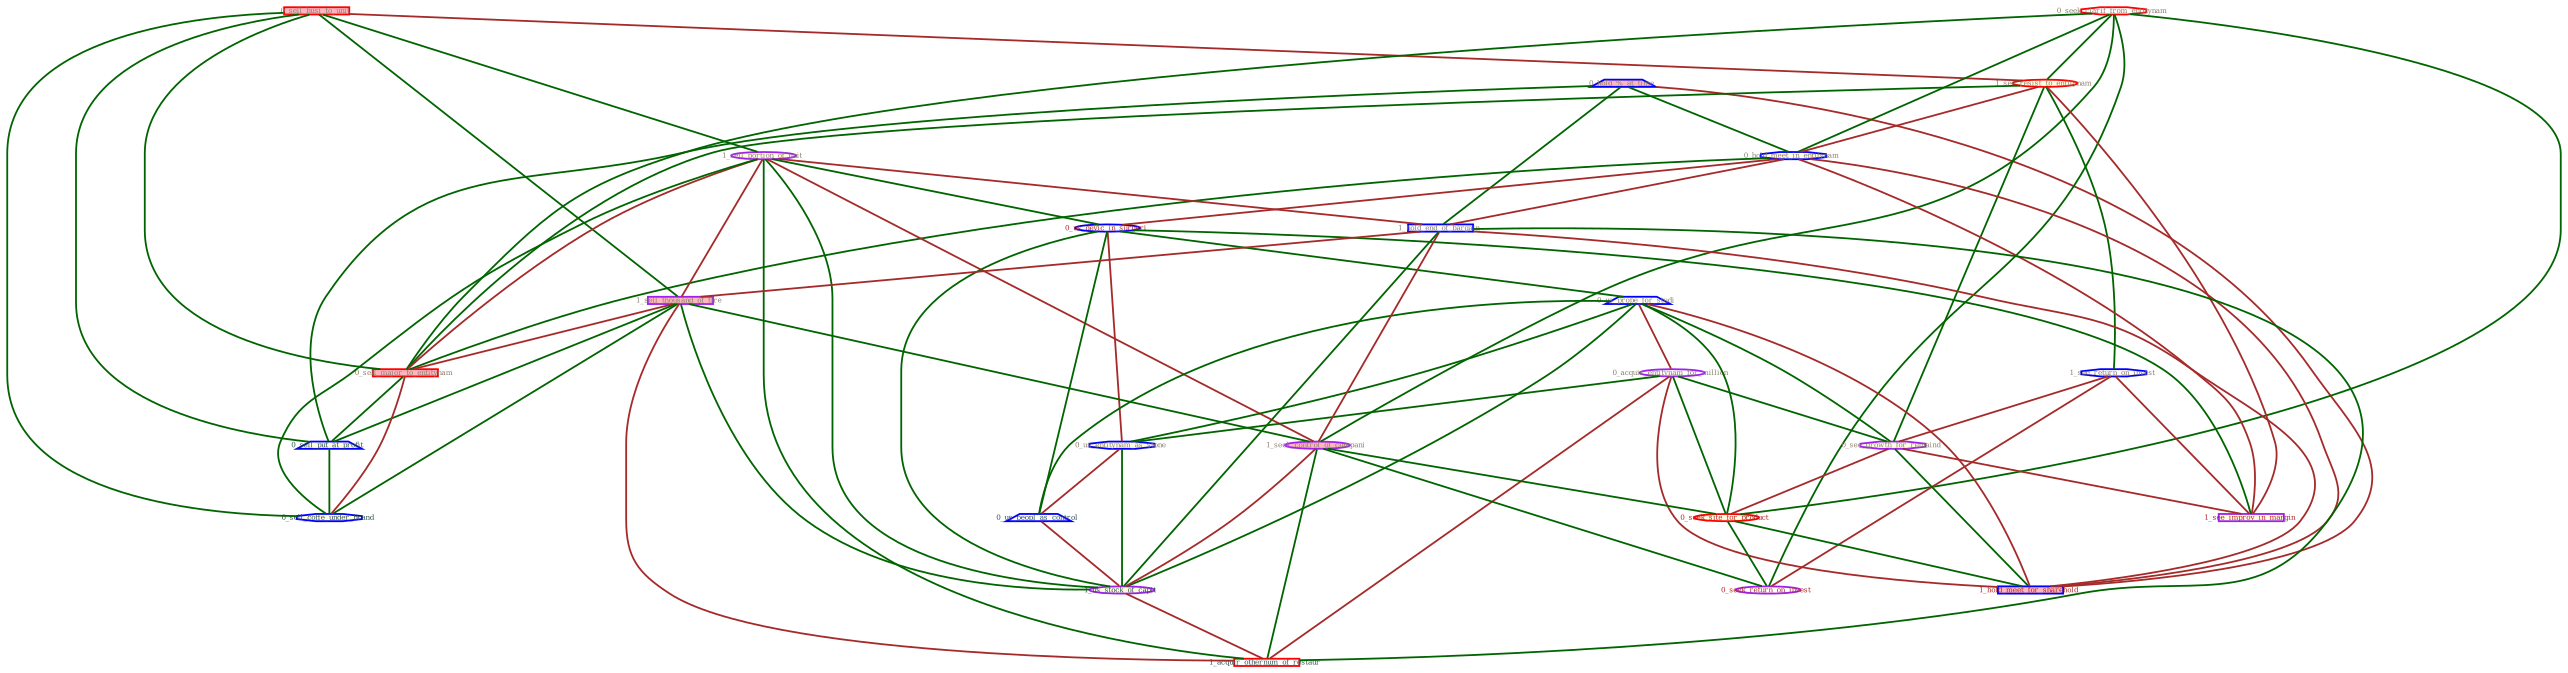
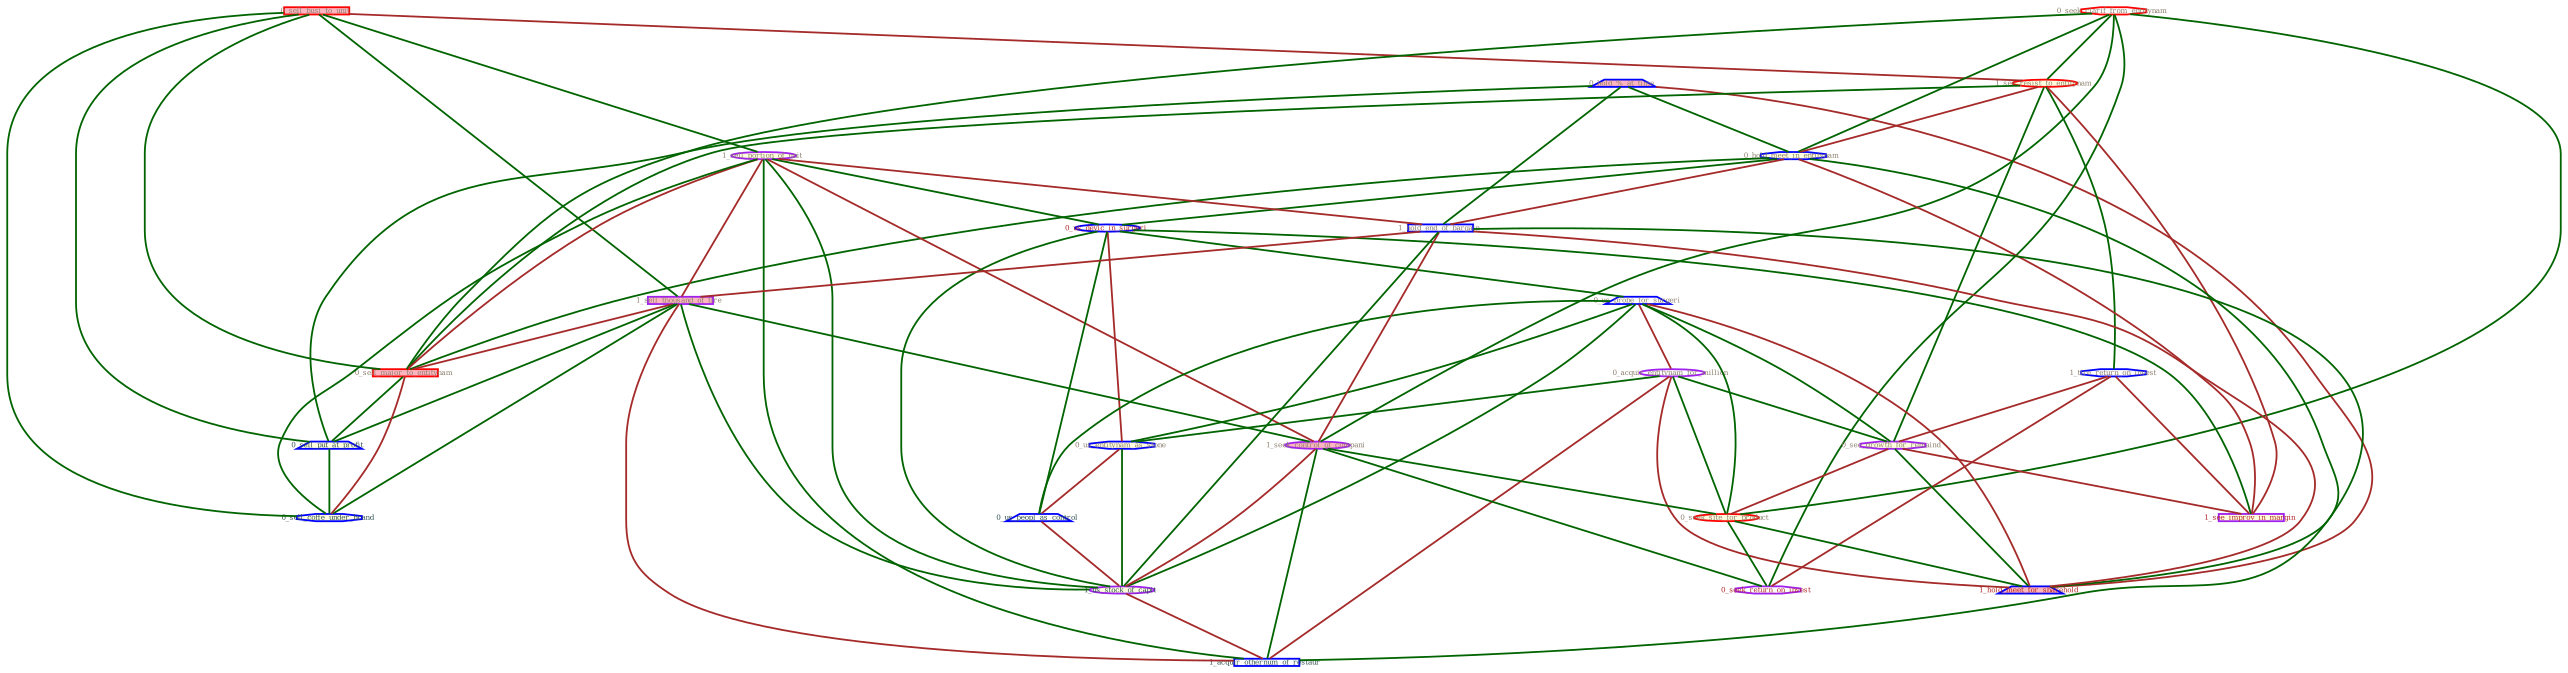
  graph {
    node [color=blue fillcolor=lightyellow fixedsize=true fontcolor="#8b7d6b" fontsize=4 shape=box style=filled]
    edge [color=darkgreen w=1]
    "0_sell_busi_to_unit " [color=red fillcolor=lightpink height=.06 width=.5]
    "0_hold_%_at_time " [fillcolor=lightpink height=.06 shape=trapezium width=.5]
    "0_seek_clarif_from_entitynam " [color=red fillcolor=white height=.06 shape=octagon width=.5]
    "1_see_resist_to_entitynam " [color=red height=.06 shape=ellipse width=.5]
    "0_hold_meet_in_entitynam " [height=.06 shape=octagon width=.5]
    "1_sell_portion_of_unit " [color=purple height=.06 shape=ellipse width=.5]
    "0_us_devic_in_surgeri " [fillcolor=white fontcolor="#b22222" height=.06 shape=ellipse width=.5]
-   "0_us_probe_for_studi " [fillcolor=white height=.06 shape=trapezium width=.5]
-   "1_see_return_on_invest " [fillcolor=white height=.06 shape=octagon width=.5]
+   "0_us_probe_for_studi " [fillcolor=white height=.06 shape=trapezium width=.5 label="0_us_probe_for_surgeri"]
+   "1_see_return_on_invest " [fillcolor=white height=.06 shape=octagon width=.5 label="1_tire_return_on_invest"]
    "0_acquir_entitynam_for_million " [color=purple fillcolor=white height=.06 shape=ellipse width=.5]
    "1_hold_end_of_bargain " [fillcolor=white height=.06 width=.5]
    "0_us_entitynam_as_stone " [height=.06 shape=octagon width=.5]
    "1_sell_thousand_of_tire " [color=purple fillcolor=lightpink height=.06 width=.5]
    "0_see_growth_for_remaind " [color=purple height=.06 shape=octagon width=.5]
    "1_seek_control_of_compani " [color=purple fillcolor=lightpink height=.06 shape=ellipse width=.5]
    "0_sell_major_to_entitynam " [color=red fillcolor=lightpink height=.06 width=.5]
-   "0_seek_site_for_product " [color=red fontcolor="#b22222" height=.06 shape=ellipse width=.5]
-   "0_seek_return_on_invest " [color=purple fillcolor=white fontcolor="#b22222" height=.06 shape=ellipse width=.5]
+   "0_seek_site_for_product " [color=red height=.06 shape=ellipse width=.5]
+   "0_seek_return_on_invest " [color=purple fillcolor=white fontcolor="#b22222" height=.06 shape=octagon width=.5]
    "1_see_improv_in_margin " [color=purple fontcolor="#b22222" height=.06 width=.5]
-   "1_hold_meet_for_sharehold " [fillcolor=lightpink fontcolor="#b22222" height=.06 width=.5]
+   "1_hold_meet_for_sharehold " [fillcolor=lightpink fontcolor="#b22222" height=.06 shape=trapezium width=.5]
    "0_sell_put_at_profit " [fontcolor="#2f4f4f" height=.06 shape=trapezium width=.5]
    "0_sell_coffe_under_brand " [fontcolor="#2f4f4f" height=.06 shape=octagon width=.5]
    "1_us_stock_of_capit " [color=purple fontcolor="#2f4f4f" height=.06 shape=ellipse width=.5]
-   "1_acquir_othernum_of_restaur " [color=red fillcolor=white fontcolor="#2f4f4f" height=.06 width=.5]
+   "1_acquir_othernum_of_restaur " [fillcolor=white fontcolor="#2f4f4f" height=.06 width=.5]
    "0_us_peopl_as_control " [fillcolor=white fontcolor="#2f4f4f" height=.06 shape=trapezium width=.5]
    subgraph sub_1 {
      "0_sell_busi_to_unit "
      "0_hold_%_at_time "
      "0_seek_clarif_from_entitynam "
      "1_see_resist_to_entitynam "
      "0_hold_meet_in_entitynam "
      "1_sell_portion_of_unit "
      "0_us_devic_in_surgeri "
      "0_us_probe_for_studi "
      "1_see_return_on_invest "
      "0_acquir_entitynam_for_million "
      "1_hold_end_of_bargain "
      "0_us_entitynam_as_stone "
      "1_sell_thousand_of_tire "
      "0_see_growth_for_remaind "
      "1_seek_control_of_compani "
      "0_sell_major_to_entitynam "
      "0_seek_site_for_product "
    }
    subgraph sub_2 {
      "0_seek_return_on_invest "
      "1_see_improv_in_margin "
      "1_hold_meet_for_sharehold "
    }
    "0_sell_busi_to_unit " -- "1_see_resist_to_entitynam " [color=brown]
    "0_sell_busi_to_unit " -- "1_sell_portion_of_unit " [w=2]
    "0_sell_busi_to_unit " -- "1_sell_thousand_of_tire "
    "0_sell_busi_to_unit " -- "0_sell_major_to_entitynam " [w=2]
    "0_sell_busi_to_unit " -- "0_sell_put_at_profit "
    "0_sell_busi_to_unit " -- "0_sell_coffe_under_brand "
    "0_hold_%_at_time " -- "0_hold_meet_in_entitynam "
    "0_hold_%_at_time " -- "1_hold_end_of_bargain "
    "0_hold_%_at_time " -- "1_hold_meet_for_sharehold " [color=brown]
    "0_hold_%_at_time " -- "0_sell_put_at_profit "
    "0_seek_clarif_from_entitynam " -- "1_see_resist_to_entitynam "
    "0_seek_clarif_from_entitynam " -- "0_hold_meet_in_entitynam "
    "0_seek_clarif_from_entitynam " -- "1_seek_control_of_compani "
    "0_seek_clarif_from_entitynam " -- "0_sell_major_to_entitynam "
    "0_seek_clarif_from_entitynam " -- "0_seek_site_for_product "
    "0_seek_clarif_from_entitynam " -- "0_seek_return_on_invest "
    "1_see_resist_to_entitynam " -- "0_hold_meet_in_entitynam " [color=brown]
    "1_see_resist_to_entitynam " -- "1_see_return_on_invest "
    "1_see_resist_to_entitynam " -- "0_see_growth_for_remaind "
    "1_see_resist_to_entitynam " -- "0_sell_major_to_entitynam " [w=2]
    "1_see_resist_to_entitynam " -- "1_see_improv_in_margin " [color=brown]
-   "0_hold_meet_in_entitynam " -- "0_us_devic_in_surgeri " [color=brown]
+   "0_hold_meet_in_entitynam " -- "0_us_devic_in_surgeri "
    "0_hold_meet_in_entitynam " -- "1_hold_end_of_bargain " [color=brown]
    "0_hold_meet_in_entitynam " -- "0_sell_major_to_entitynam "
    "0_hold_meet_in_entitynam " -- "1_see_improv_in_margin " [color=brown]
-   "0_hold_meet_in_entitynam " -- "1_hold_meet_for_sharehold " [color=brown w=2]
+   "0_hold_meet_in_entitynam " -- "1_hold_meet_for_sharehold " [w=2]
    "1_sell_portion_of_unit " -- "0_us_devic_in_surgeri "
    "1_sell_portion_of_unit " -- "1_hold_end_of_bargain " [color=brown]
    "1_sell_portion_of_unit " -- "1_sell_thousand_of_tire " [color=brown w=2]
    "1_sell_portion_of_unit " -- "1_seek_control_of_compani " [color=brown]
    "1_sell_portion_of_unit " -- "0_sell_major_to_entitynam " [color=brown]
    "1_sell_portion_of_unit " -- "0_sell_coffe_under_brand "
    "1_sell_portion_of_unit " -- "1_us_stock_of_capit "
    "1_sell_portion_of_unit " -- "1_acquir_othernum_of_restaur "
    "0_us_devic_in_surgeri " -- "0_us_probe_for_studi "
    "0_us_devic_in_surgeri " -- "0_us_entitynam_as_stone " [color=brown]
    "0_us_devic_in_surgeri " -- "1_see_improv_in_margin "
    "0_us_devic_in_surgeri " -- "1_us_stock_of_capit "
    "0_us_devic_in_surgeri " -- "0_us_peopl_as_control "
    "0_us_probe_for_studi " -- "0_acquir_entitynam_for_million " [color=brown]
    "0_us_probe_for_studi " -- "0_us_entitynam_as_stone "
    "0_us_probe_for_studi " -- "0_see_growth_for_remaind "
    "0_us_probe_for_studi " -- "0_seek_site_for_product "
    "0_us_probe_for_studi " -- "1_hold_meet_for_sharehold " [color=brown]
    "0_us_probe_for_studi " -- "1_us_stock_of_capit "
    "0_us_probe_for_studi " -- "0_us_peopl_as_control "
    "1_see_return_on_invest " -- "0_see_growth_for_remaind " [color=brown]
    "1_see_return_on_invest " -- "0_seek_return_on_invest " [color=brown w=3]
    "1_see_return_on_invest " -- "1_see_improv_in_margin " [color=brown]
    "0_acquir_entitynam_for_million " -- "0_us_entitynam_as_stone "
    "0_acquir_entitynam_for_million " -- "0_see_growth_for_remaind "
    "0_acquir_entitynam_for_million " -- "0_seek_site_for_product "
    "0_acquir_entitynam_for_million " -- "1_hold_meet_for_sharehold " [color=brown]
    "0_acquir_entitynam_for_million " -- "1_acquir_othernum_of_restaur " [color=brown]
    "1_hold_end_of_bargain " -- "1_sell_thousand_of_tire " [color=brown]
    "1_hold_end_of_bargain " -- "1_seek_control_of_compani " [color=brown]
    "1_hold_end_of_bargain " -- "1_hold_meet_for_sharehold " [color=brown]
    "1_hold_end_of_bargain " -- "1_us_stock_of_capit "
    "1_hold_end_of_bargain " -- "1_acquir_othernum_of_restaur "
    "0_us_entitynam_as_stone " -- "1_us_stock_of_capit "
    "0_us_entitynam_as_stone " -- "0_us_peopl_as_control " [color=brown w=2]
    "1_sell_thousand_of_tire " -- "1_seek_control_of_compani "
    "1_sell_thousand_of_tire " -- "0_sell_major_to_entitynam " [color=brown]
    "1_sell_thousand_of_tire " -- "0_sell_put_at_profit "
    "1_sell_thousand_of_tire " -- "0_sell_coffe_under_brand "
    "1_sell_thousand_of_tire " -- "1_us_stock_of_capit "
    "1_sell_thousand_of_tire " -- "1_acquir_othernum_of_restaur " [color=brown]
    "0_see_growth_for_remaind " -- "0_seek_site_for_product " [color=brown]
    "0_see_growth_for_remaind " -- "1_see_improv_in_margin " [color=brown]
    "0_see_growth_for_remaind " -- "1_hold_meet_for_sharehold "
    "1_seek_control_of_compani " -- "0_seek_site_for_product "
    "1_seek_control_of_compani " -- "0_seek_return_on_invest "
    "1_seek_control_of_compani " -- "1_us_stock_of_capit " [color=brown]
    "1_seek_control_of_compani " -- "1_acquir_othernum_of_restaur "
    "0_sell_major_to_entitynam " -- "0_sell_put_at_profit "
    "0_sell_major_to_entitynam " -- "0_sell_coffe_under_brand " [color=brown]
    "0_seek_site_for_product " -- "0_seek_return_on_invest "
    "0_seek_site_for_product " -- "1_hold_meet_for_sharehold "
    "0_sell_put_at_profit " -- "0_sell_coffe_under_brand "
    "1_us_stock_of_capit " -- "1_acquir_othernum_of_restaur " [color=brown]
    "0_us_peopl_as_control " -- "1_us_stock_of_capit " [color=brown]
  }
